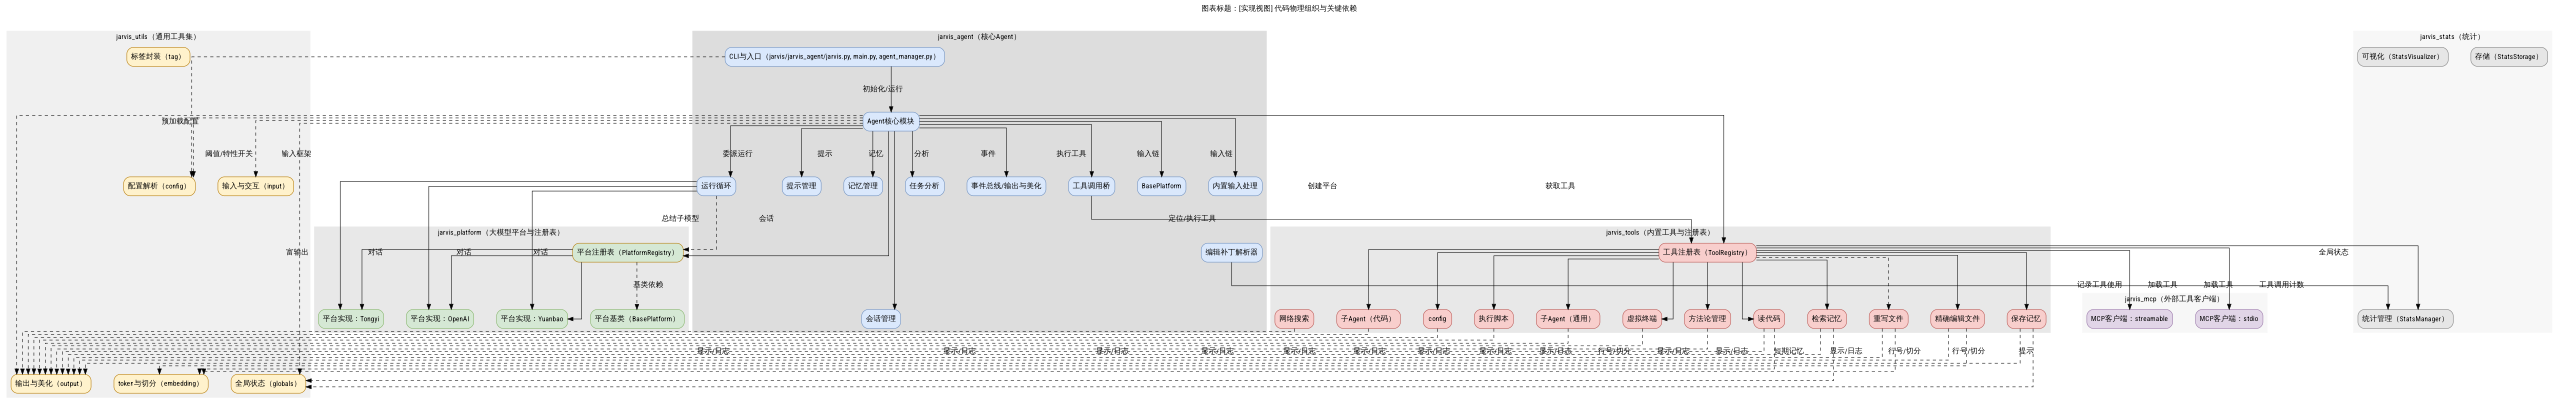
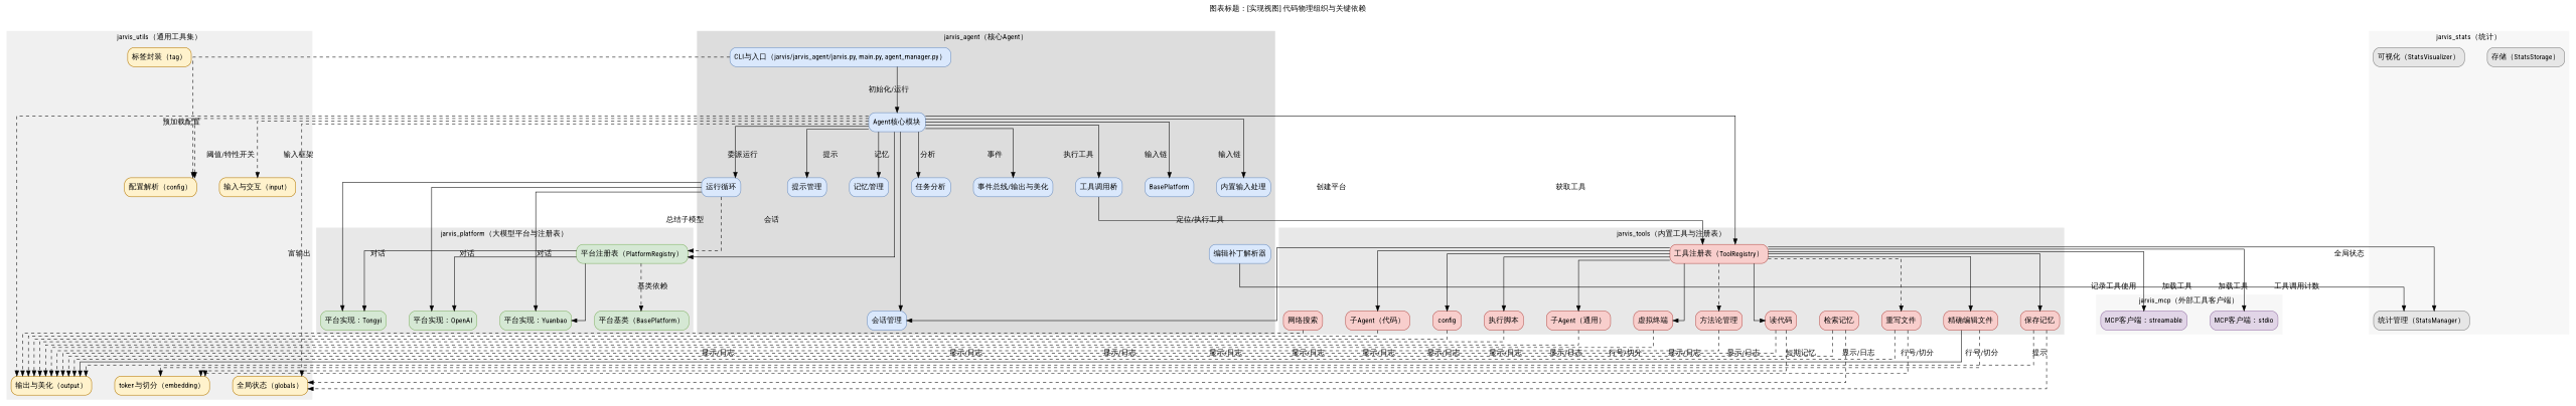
  digraph {
    fontname="Roboto Condensed"
    label="图表标题：[实现视图] 代码物理组织与关键依赖"
    labelloc=t
    newrank=true
    nodesep=0.6
    rankdir=TB
    ranksep=1.0
    splines=ortho
    node [color="#B85450" fillcolor="#F8CECC" fontname="Roboto Condensed" shape=box style="rounded,filled"]
    edge [fontname="Roboto Condensed"]
    n1 [color="#82B366" fillcolor="#D5E8D4" label="平台实现：Yuanbao"]
    n2 [color="#82B366" fillcolor="#D5E8D4" label="平台实现：Tongyi"]
    n3 [color="#82B366" fillcolor="#D5E8D4" label="平台实现：OpenAI"]
    n4 [label="读代码"]
    n5 [label="执行脚本"]
    n6 [label="精确编辑文件"]
    n7 [label="重写文件"]
    n8 [label="保存记忆"]
    n9 [label="检索记忆"]
    n10 [label="网络搜索"]
    n11 [label="子Agent（通用）"]
    n12 [label="子Agent（代码）"]
    n13 [label="虚拟终端"]
    n14 [label=config]
    n15 [label="方法论管理"]
    n16 [color="#6C8EBF" fillcolor="#DAE8FC" label="Agent核心模块"]
    n17 [color="#6C8EBF" fillcolor="#DAE8FC" label="运行循环"]
    n18 [color="#6C8EBF" fillcolor="#DAE8FC" label="会话管理"]
    n19 [color="#6C8EBF" fillcolor="#DAE8FC" label="提示管理"]
    n20 [color="#6C8EBF" fillcolor="#DAE8FC" label="记忆管理"]
    n21 [color="#6C8EBF" fillcolor="#DAE8FC" label="任务分析"]
    n22 [color="#6C8EBF" fillcolor="#DAE8FC" label="事件总线/输出与美化"]
    n23 [color="#6C8EBF" fillcolor="#DAE8FC" label="工具调用桥"]
    n24 [color="#6C8EBF" fillcolor="#DAE8FC" label=BasePlatform]
    n25 [color="#6C8EBF" fillcolor="#DAE8FC" label="内置输入处理"]
    n26 [color="#6C8EBF" fillcolor="#DAE8FC" label="编辑补丁解析器"]
    n27 [color="#6C8EBF" fillcolor="#DAE8FC" label="CLI与入口（jarvis/jarvis_agent/jarvis.py, main.py, agent_manager.py）"]
    n28 [label="工具注册表（ToolRegistry）"]
    n29 [color="#82B366" fillcolor="#D5E8D4" label="平台基类（BasePlatform）"]
-   n30 [color="#B57800" fillcolor="#D5E8D4" label="平台注册表（PlatformRegistry）"]
+   n30 [color="#82B366" fillcolor="#D5E8D4" label="平台注册表（PlatformRegistry）"]
    n31 [color="#B57800" fillcolor="#FFF2CC" label="配置解析（config）"]
    n32 [color="#B57800" fillcolor="#FFF2CC" label="输出与美化（output）"]
    n33 [color="#B57800" fillcolor="#FFF2CC" label="输入与交互（input）"]
    n34 [color="#B57800" fillcolor="#FFF2CC" label="全局状态（globals）"]
    n35 [color="#B57800" fillcolor="#FFF2CC" label="token与切分（embedding）"]
    n36 [color="#B57800" fillcolor="#FFF2CC" label="标签封装（tag）"]
    n37 [color="#9673A6" fillcolor="#E1D5E7" label="MCP客户端：stdio"]
    n38 [color="#9673A6" fillcolor="#E1D5E7" label="MCP客户端：streamable"]
    n39 [color="#7D7D7D" fillcolor="#E6E6E6" label="统计管理（StatsManager）"]
    n40 [color="#7D7D7D" fillcolor="#E6E6E6" label="存储（StatsStorage）"]
    n41 [color="#7D7D7D" fillcolor="#E6E6E6" label="可视化（StatsVisualizer）"]
    subgraph sub_1 {
      rank=same
      n1
      n2
      n3
    }
    subgraph sub_2 {
      rank=same
      n4
      n5
      n6
      n7
      n8
      n9
      n10
      n11
      n12
      n13
      n14
      n15
    }
    subgraph cluster_3 {
      color="#dddddd"
      label="jarvis_agent（核心Agent）"
      style=filled
      n16
      n17
      n18
      n19
      n20
      n21
      n22
      n23
      n24
      n25
      n26
      n27
    }
    subgraph cluster_4 {
      color="#e8e8e8"
      label="jarvis_tools（内置工具与注册表）"
      style=filled
      n28
      subgraph sub_5 {
        color="#e8e8e8"
        label="jarvis_tools（内置工具与注册表）"
        rank=same
        style=filled
        n4
        n5
        n6
        n7
        n8
        n9
        n10
        n11
        n12
        n13
        n14
        n15
      }
    }
    subgraph cluster_6 {
      color="#e8e8e8"
      label="jarvis_platform（大模型平台与注册表）"
      style=filled
      n29
      n30
      subgraph sub_7 {
        color="#e8e8e8"
        label="jarvis_platform（大模型平台与注册表）"
        rank=same
        style=filled
        n1
        n2
        n3
      }
    }
    subgraph cluster_8 {
      color="#f0f0f0"
      label="jarvis_utils（通用工具集）"
      style=filled
      n31
      n32
      n33
      n34
      n35
      n36
    }
    subgraph cluster_9 {
      color="#f7f7f7"
      label="jarvis_mcp（外部工具客户端）"
      style=filled
      n37
      n38
    }
    subgraph cluster_10 {
      color="#f7f7f7"
      label="jarvis_stats（统计）"
      style=filled
      n39
      n40
      n41
    }
    n4 -> n32 [label="显示/日志" style=dashed]
    n4 -> n35 [label="行号/切分" style=dashed]
    n5 -> n32 [label="显示/日志" style=dashed]
-   n6 -> n32 [label="显示/日志" style=dashed]
+   n6 -> n32 [label="显示/日志" style=solid]
    n6 -> n35 [label="行号/切分" style=dashed]
    n7 -> n32 [label="显示/日志" style=dashed]
    n7 -> n35 [label="行号/切分" style=dashed]
    n8 -> n32 [label="显示/日志" style=dashed]
    n8 -> n34 [label="提示" style=dashed]
    n9 -> n32 [label="显示/日志" style=dashed]
    n9 -> n34 [label="短期记忆" style=dashed]
    n10 -> n32 [label="显示/日志" style=dashed]
    n11 -> n32 [label="显示/日志" style=dashed]
    n12 -> n32 [label="显示/日志" style=dashed]
    n13 -> n32 [label="显示/日志" style=dashed]
    n14 -> n32 [label="显示/日志" style=dashed]
    n15 -> n32 [label="显示/日志" style=dashed]
    n16 -> n17 [label="委派运行"]
    n16 -> n18 [label="会话"]
    n16 -> n19 [label="提示"]
    n16 -> n20 [label="记忆"]
    n16 -> n21 [label="分析"]
    n16 -> n22 [label="事件"]
    n16 -> n23 [label="执行工具"]
    n16 -> n24 [label="输入链"]
    n16 -> n25 [label="输入链"]
    n16 -> n28 [label="获取工具"]
    n16 -> n30 [label="创建平台"]
    n16 -> n31 [label="阈值/特性开关" style=dashed]
    n16 -> n32 [label="富输出" style=dashed]
    n16 -> n33 [label="输入框架" style=dashed]
    n16 -> n34 [label="全局状态" style=dashed]
    n17 -> n1 [label="对话"]
    n17 -> n2 [label="对话"]
    n17 -> n3 [label="对话"]
    n17 -> n30 [label="总结子模型" style=dashed]
    n23 -> n28 [label="定位/执行工具"]
    n26 -> n39 [label="记录工具使用"]
    n27 -> n16 [label="初始化/运行"]
    n27 -> n31 [label="预加载配置" style=dashed]
    n28 -> n4
    n28 -> n5
    n28 -> n6
    n28 -> n7 [style=dashed]
    n28 -> n8
-   n28 -> n9
+   n28 -> n18
    n28 -> n11
    n28 -> n12
    n28 -> n13
    n28 -> n14
-   n28 -> n15
+   n28 -> n15 [style=dashed]
    n28 -> n37 [label="加载工具"]
    n28 -> n38 [label="加载工具"]
    n28 -> n39 [label="工具调用计数"]
    n30 -> n1
    n30 -> n2
    n30 -> n3
    n30 -> n29 [label="基类依赖" style=dashed]
  }
